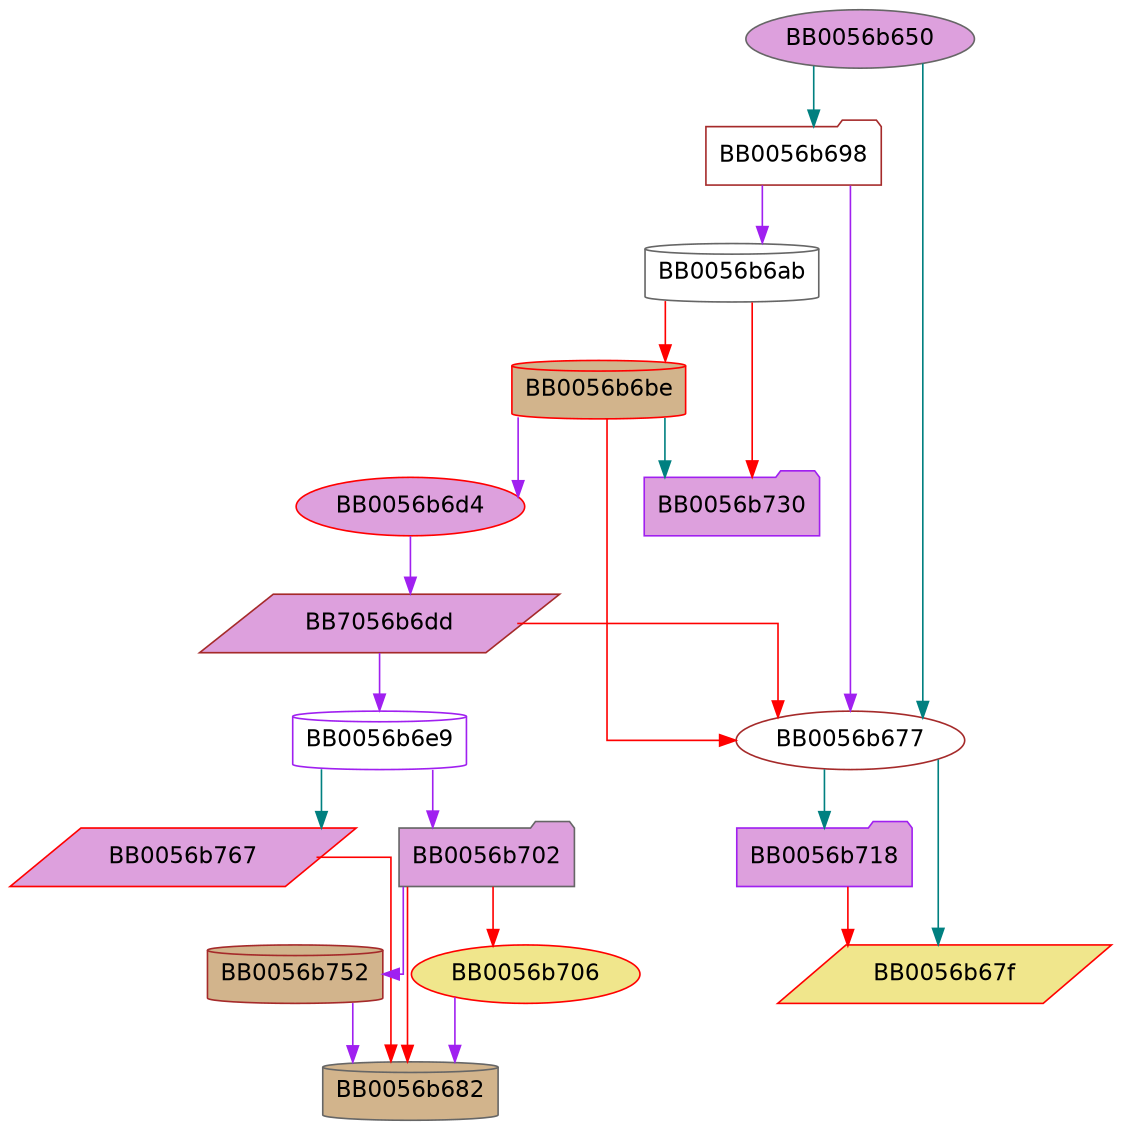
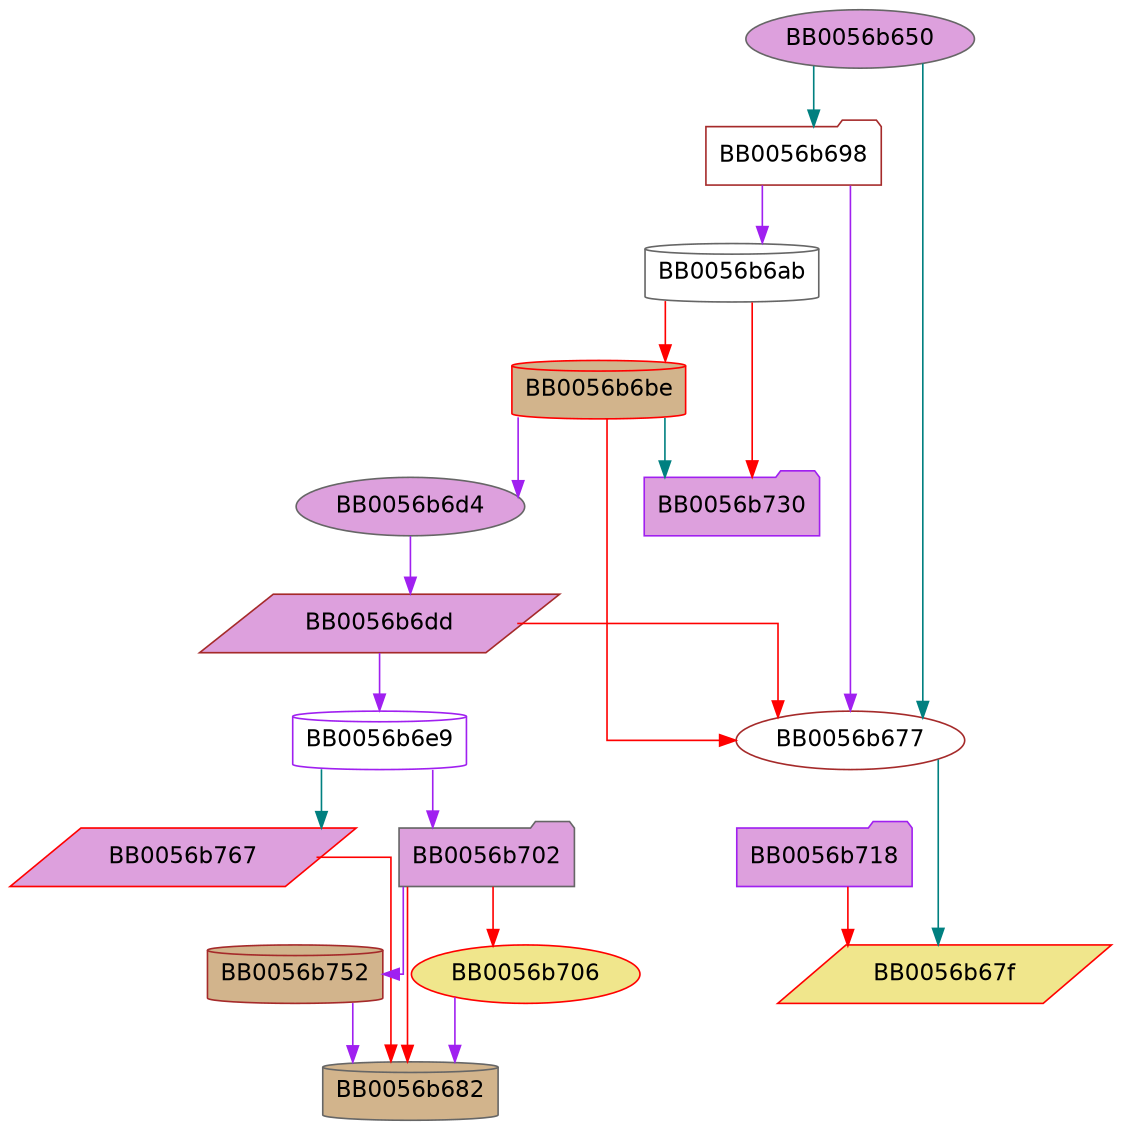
  digraph {
    fontname="DejaVu Sans"
    splines=ortho
    node [color=gray40 fillcolor=plum fontname="DejaVu Sans" shape=cylinder style=filled]
    edge [color=purple fontname="DejaVu Sans"]
    BB0056b650 [shape=ellipse]
    BB0056b698 [color=brown fillcolor=white shape=folder]
    BB0056b677 [color=brown fillcolor=white shape=ellipse]
    BB0056b6ab [fillcolor=white]
    BB0056b718 [color=purple shape=folder]
    BB0056b67f [color=red fillcolor=khaki shape=parallelogram]
    BB0056b730 [color=purple shape=folder]
    BB0056b6be [color=red fillcolor=tan]
    BB0056b682 [fillcolor=tan]
-   BB0056b6d4 [color=red shape=ellipse]
-   BB0056b6dd [color=brown shape=parallelogram label=BB7056b6dd]
+   BB0056b6d4 [shape=ellipse]
+   BB0056b6dd [color=brown shape=parallelogram]
    BB0056b6e9 [color=purple fillcolor=white]
    n13 [color=red label=BB0056b767 shape=parallelogram]
    BB0056b702 [shape=folder]
    BB0056b752 [color=brown fillcolor=tan]
    BB0056b706 [color=red fillcolor=khaki shape=ellipse]
    BB0056b650 -> BB0056b698 [color=teal]
    BB0056b650 -> BB0056b677 [color=teal]
    BB0056b698 -> BB0056b677
    BB0056b698 -> BB0056b6ab
-   BB0056b677 -> BB0056b718 [color=teal]
    BB0056b677 -> BB0056b67f [color=teal]
    BB0056b6ab -> BB0056b730 [color=red]
    BB0056b6ab -> BB0056b6be [color=red]
    BB0056b718 -> BB0056b67f [color=red]
    BB0056b6be -> BB0056b677 [color=red]
    BB0056b6be -> BB0056b730 [color=teal]
    BB0056b6be -> BB0056b6d4
    BB0056b6d4 -> BB0056b6dd
    BB0056b6dd -> BB0056b677 [color=red]
    BB0056b6dd -> BB0056b6e9
    BB0056b6e9 -> n13 [color=teal]
    BB0056b6e9 -> BB0056b702
    n13 -> BB0056b682 [color=red]
    BB0056b702 -> BB0056b682 [color=red]
    BB0056b702 -> BB0056b752
    BB0056b702 -> BB0056b706 [color=red]
    BB0056b752 -> BB0056b682
    BB0056b706 -> BB0056b682
  }
